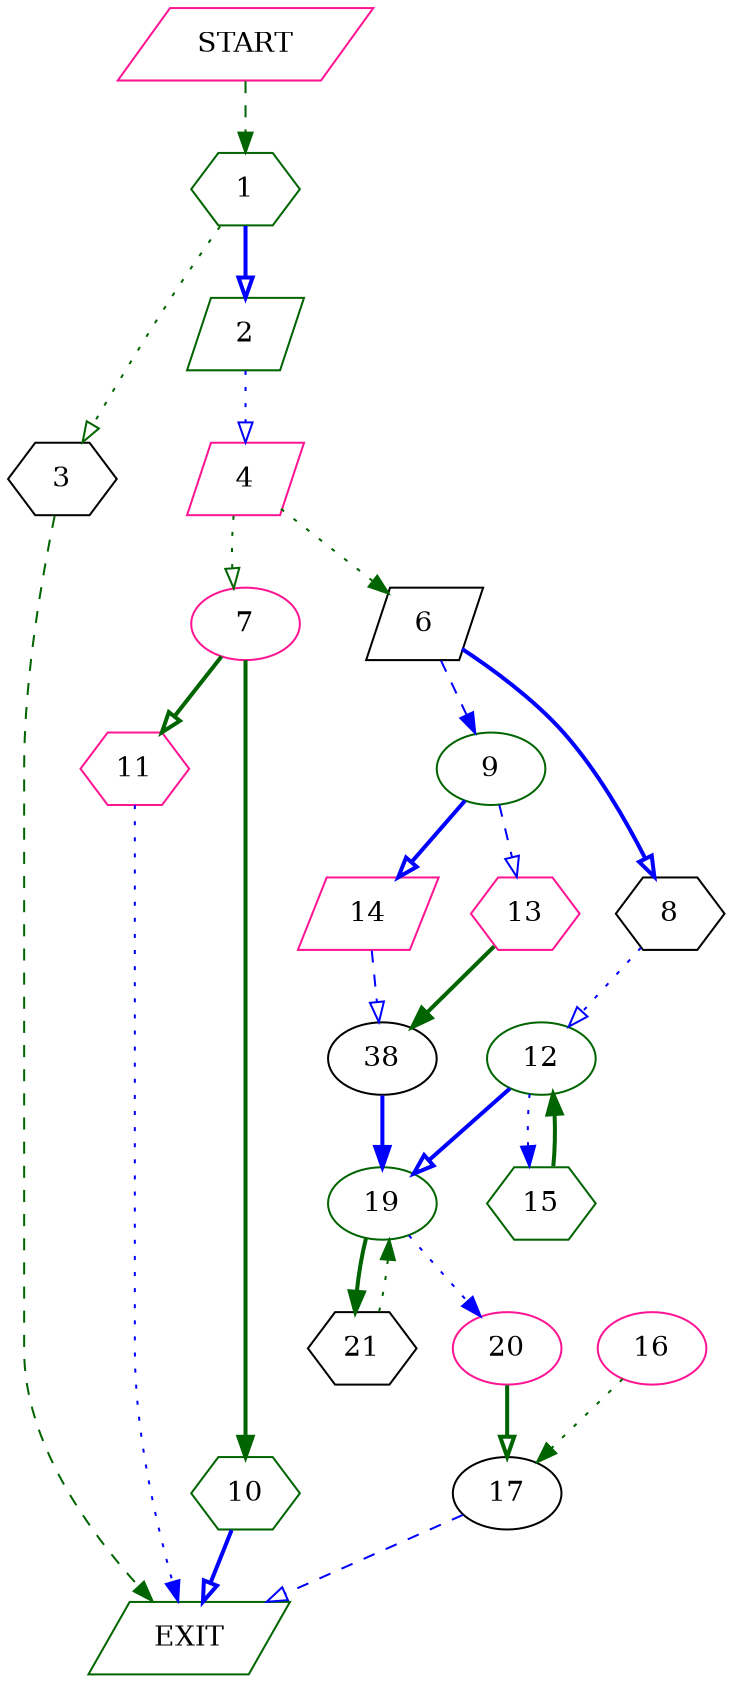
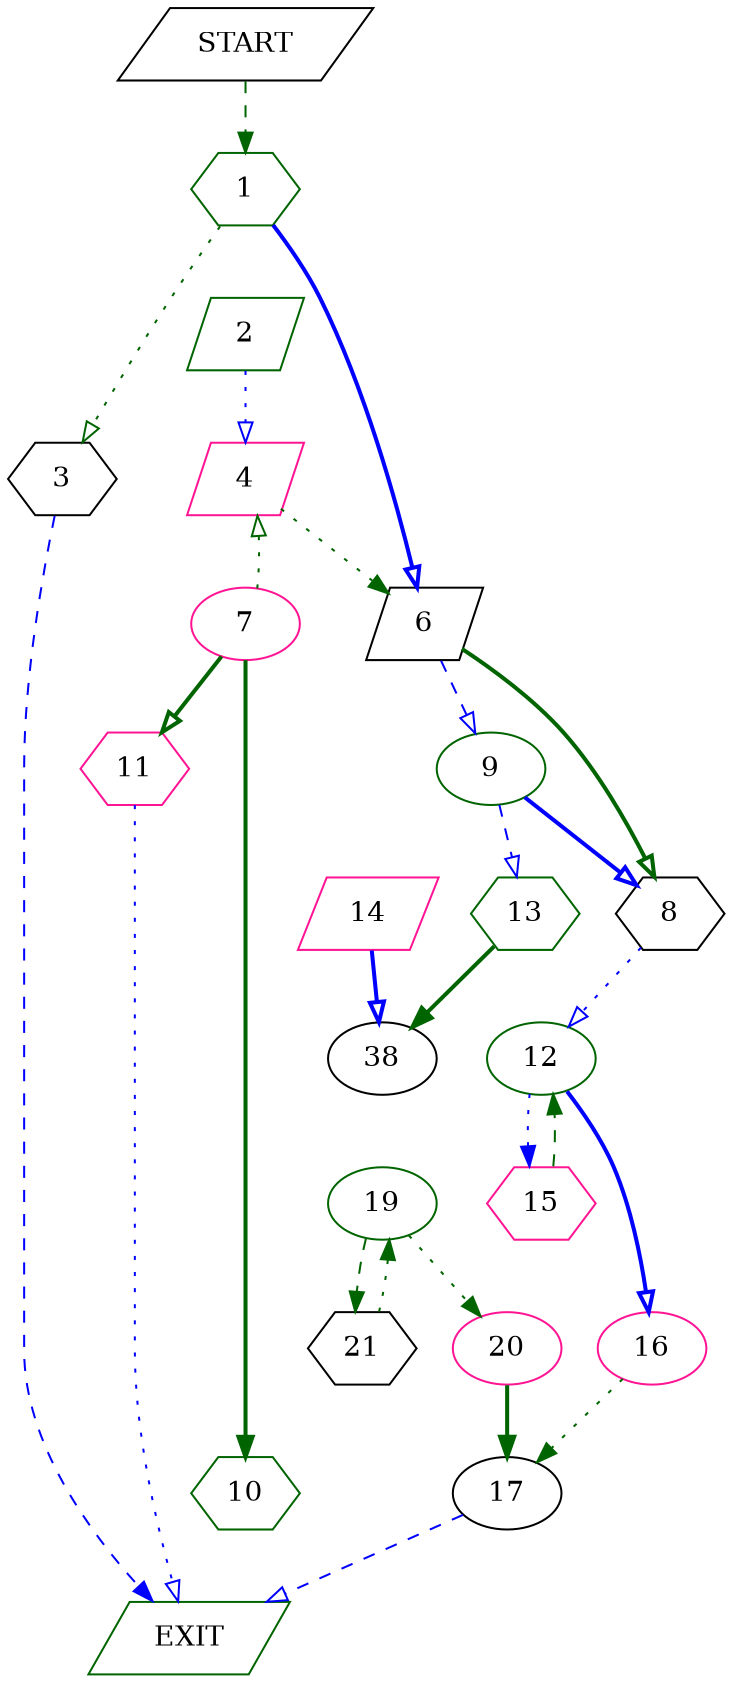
  digraph {
    node [color=darkgreen shape=hexagon]
    edge [arrowhead=normal color=darkgreen style=bold]
-   n1 [color=deeppink label=START shape=parallelogram]
+   n1 [color=black label=START shape=parallelogram]
    1
    2 [shape=parallelogram]
    3 [color=black]
    n5 [label=EXIT shape=parallelogram]
    4 [color=deeppink shape=parallelogram]
    6 [color=black shape=parallelogram]
    7 [color=deeppink shape=ellipse]
    8 [color=black]
    9 [shape=ellipse]
    10
    11 [color=deeppink]
    12 [shape=ellipse]
-   13 [color=deeppink]
+   13
    14 [color=deeppink shape=parallelogram]
-   15
+   15 [color=deeppink]
    16 [color=deeppink shape=ellipse]
    n18 [color=black label=38 shape=ellipse]
    17 [color=black shape=ellipse]
    19 [shape=ellipse]
    20 [color=deeppink shape=ellipse]
    21 [color=black]
    n1 -> 1 [style=dashed]
-   1 -> 2 [arrowhead=onormal color=blue]
+   1 -> 6 [arrowhead=onormal color=blue]
    1 -> 3 [arrowhead=onormal style=dotted]
    2 -> 4 [arrowhead=onormal color=blue style=dotted]
-   3 -> n5 [style=dashed]
+   3 -> n5 [color=blue style=dashed]
    4 -> 6 [style=dotted]
-   4 -> 7 [arrowhead=onormal style=dotted]
-   6 -> 8 [arrowhead=onormal color=blue]
-   6 -> 9 [color=blue style=dashed]
+   7 -> 4 [arrowhead=onormal style=dotted]
+   6 -> 8 [arrowhead=onormal]
+   6 -> 9 [arrowhead=onormal color=blue style=dashed]
    7 -> 10
    7 -> 11 [arrowhead=onormal]
    8 -> 12 [arrowhead=onormal color=blue style=dotted]
    9 -> 13 [arrowhead=onormal color=blue style=dashed]
-   9 -> 14 [arrowhead=onormal color=blue]
-   10 -> n5 [arrowhead=onormal color=blue]
-   11 -> n5 [color=blue style=dotted]
+   9 -> 8 [arrowhead=onormal color=blue]
+   11 -> n5 [arrowhead=onormal color=blue style=dotted]
    12 -> 15 [color=blue style=dotted]
-   12 -> 19 [arrowhead=onormal color=blue]
+   12 -> 16 [arrowhead=onormal color=blue]
    13 -> n18
-   14 -> n18 [arrowhead=onormal color=blue style=dashed]
-   15 -> 12
+   14 -> n18 [arrowhead=onormal color=blue]
+   15 -> 12 [style=dashed]
    16 -> 17 [style=dotted]
-   n18 -> 19 [color=blue]
    17 -> n5 [arrowhead=onormal color=blue style=dashed]
-   19 -> 20 [color=blue style=dotted]
-   19 -> 21
-   20 -> 17 [arrowhead=onormal]
+   19 -> 20 [style=dotted]
+   19 -> 21 [style=dashed]
+   20 -> 17
    21 -> 19 [style=dotted]
  }
